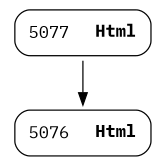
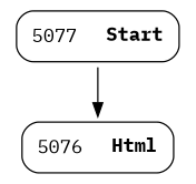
  digraph {
    fontname="IBM Plex Mono"
    node [shape=none fontname="IBM Plex Mono"]
    n1 [label=<<TABLE border='1' cellspacing='0' cellpadding='10' style='rounded' ><TR><TD border='0'>5076</TD><TD border='0'><B>Html</B></TD></TR></TABLE>>]
-   n2 [label=<<TABLE border='1' cellspacing='0' cellpadding='10' style='rounded' ><TR><TD border='0'>5077</TD><TD border='0'><B>Html</B></TD></TR></TABLE>>]
+   n2 [label=<<TABLE border='1' cellspacing='0' cellpadding='10' style='rounded' ><TR><TD border='0'>5077</TD><TD border='0'><B>Start</B></TD></TR></TABLE>>]
    n2 -> n1 [weight=2 fontname="IBM Plex Mono"]
  }
